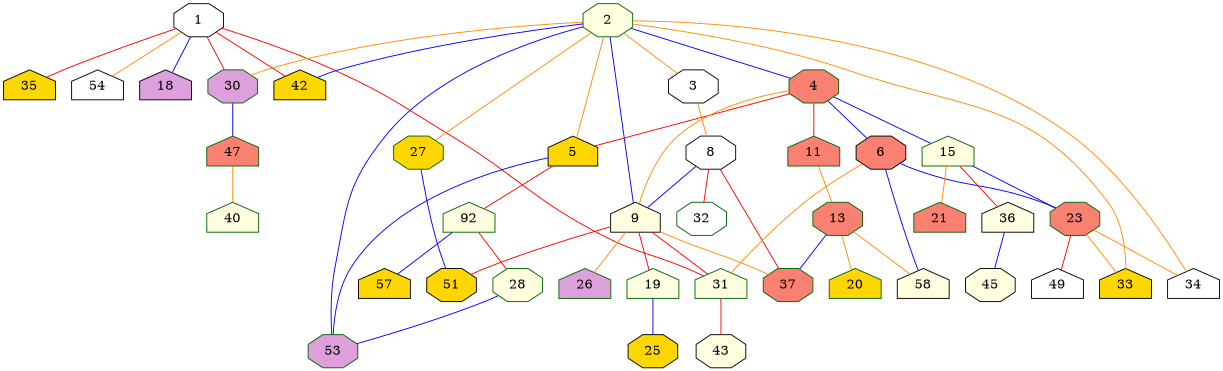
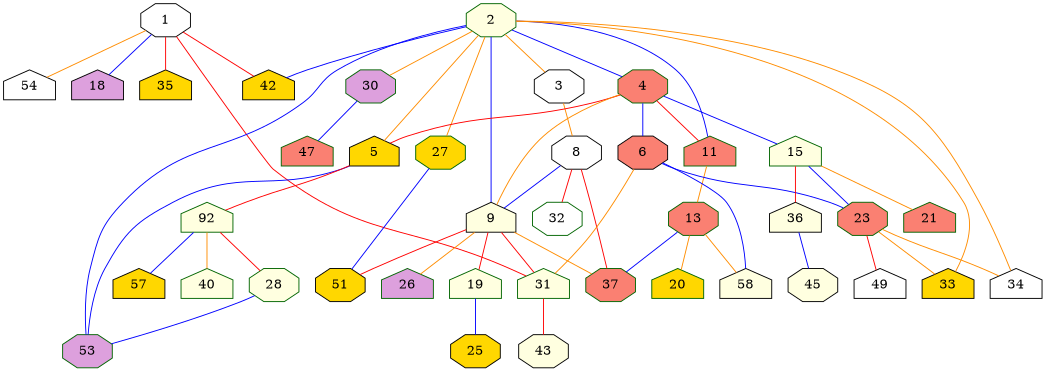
  graph {
    node [color=black fillcolor=lightyellow shape=house style=filled]
    edge [color=blue]
    1 [fillcolor=white shape=octagon super="+50"]
    18 [fillcolor=plum]
    30 [color=darkgreen fillcolor=plum shape=octagon super="+46"]
    31 [color=darkgreen super="+56"]
    35 [fillcolor=gold]
    54 [fillcolor=white]
    42 [fillcolor=gold super="+52"]
    2 [color=darkgreen shape=octagon super="+29"]
    3 [fillcolor=white shape=octagon super="+14"]
    4 [color=darkgreen fillcolor=salmon shape=octagon super="+7"]
    5 [fillcolor=gold super="+41"]
    9 [super="+48"]
    11 [color=darkgreen fillcolor=salmon]
    27 [color=darkgreen fillcolor=gold shape=octagon]
    33 [fillcolor=gold]
    34 [fillcolor=white]
    53 [color=darkgreen fillcolor=plum shape=octagon super="+55"]
    47 [color=darkgreen fillcolor=salmon]
    43 [shape=octagon]
    8 [fillcolor=white shape=octagon super="+10"]
    6 [fillcolor=salmon shape=octagon super="+22"]
    15 [color=darkgreen super="+16"]
    n23 [color=darkgreen label=92 super="+24"]
    23 [color=darkgreen fillcolor=salmon shape=octagon super="+44"]
    58
    37 [color=darkgreen fillcolor=salmon shape=octagon]
    19 [color=darkgreen]
    26 [color=darkgreen fillcolor=plum]
    51 [fillcolor=gold shape=octagon]
    13 [color=darkgreen fillcolor=salmon shape=octagon super="+17"]
    32 [color=darkgreen fillcolor=white shape=octagon]
    21 [color=darkgreen fillcolor=salmon]
    36
    28 [color=darkgreen shape=octagon super="+38"]
    40 [color=darkgreen]
    57 [fillcolor=gold]
    49 [fillcolor=white]
    25 [fillcolor=gold shape=octagon]
    20 [color=darkgreen fillcolor=gold super="+39"]
    45 [shape=octagon]
    1 -- 18
-   1 -- 30 [color=red]
    1 -- 31 [color=red]
    1 -- 35 [color=red]
    1 -- 54 [color=darkorange]
    1 -- 42 [color=red]
    30 -- 47
    31 -- 43 [color=red]
    2 -- 30 [color=darkorange]
    2 -- 42
    2 -- 3 [color=darkorange]
    2 -- 4
    2 -- 5 [color=darkorange]
    2 -- 9
+   2 -- 11
    2 -- 27 [color=darkorange]
    2 -- 33 [color=darkorange]
    2 -- 34 [color=darkorange]
    2 -- 53
    3 -- 8 [color=darkorange]
    4 -- 5 [color=red]
    4 -- 9 [color=darkorange]
    4 -- 11 [color=red]
    4 -- 6
    4 -- 15 [weight=2]
    5 -- 53
    5 -- n23 [color=red]
    9 -- 31 [color=red]
    9 -- 37 [color=darkorange]
    9 -- 19 [color=red]
    9 -- 26 [color=darkorange]
    9 -- 51 [color=red]
    11 -- 13 [color=darkorange]
    27 -- 51
    8 -- 9
    8 -- 37 [color=red weight=2]
    8 -- 32 [color=red]
    6 -- 31 [color=darkorange]
    6 -- 23
    6 -- 58
    15 -- 23
    15 -- 21 [color=darkorange]
    15 -- 36 [color=red]
    n23 -- 28 [color=red]
-   47 -- 40 [color=darkorange]
+   n23 -- 40 [color=darkorange]
    n23 -- 57
    23 -- 33 [color=darkorange]
    23 -- 34 [color=darkorange]
    23 -- 49 [color=red]
    19 -- 25
    13 -- 58 [color=darkorange]
    13 -- 37
    13 -- 20 [color=darkorange]
    36 -- 45
    28 -- 53
  }
